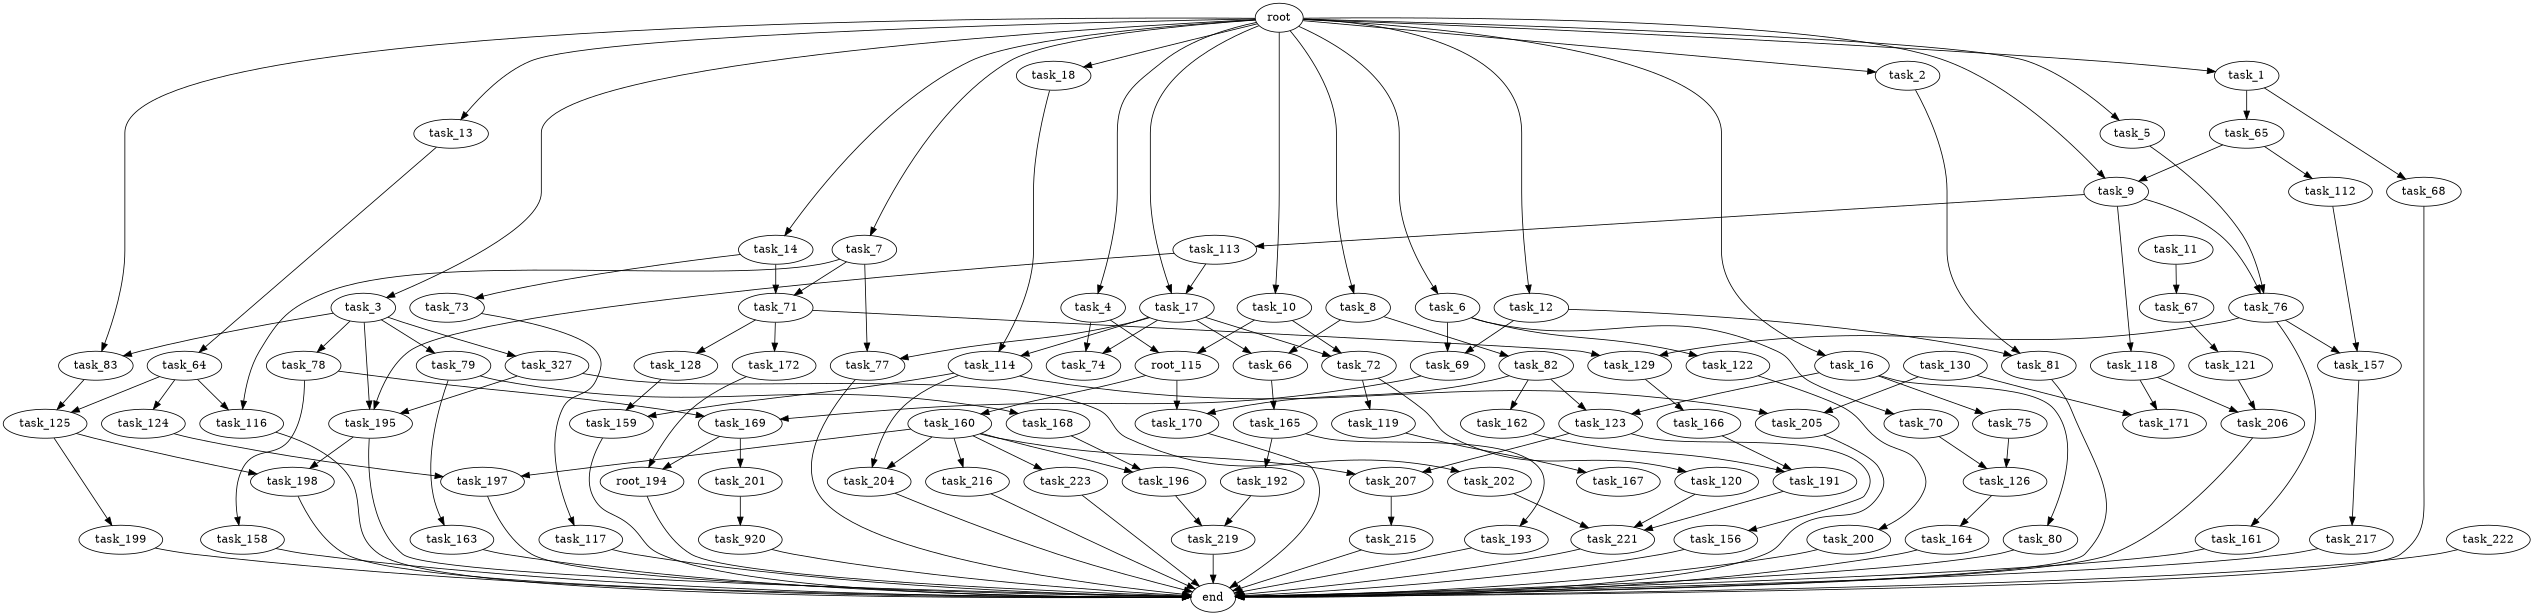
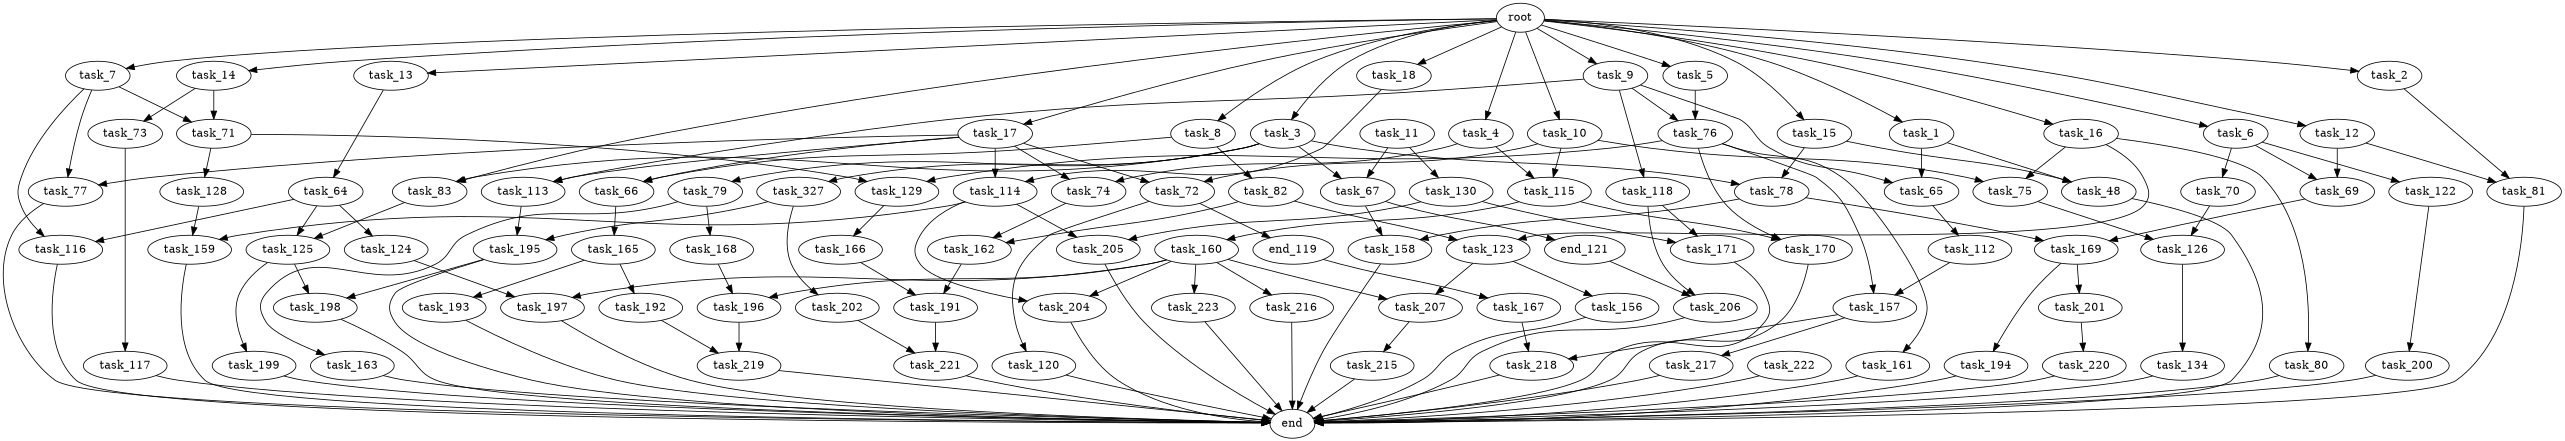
  digraph {
    task_11
    task_67
    task_130
-   task_121
+   task_121 [label=end_121]
    task_158
    task_171
    task_205
    end
    task_195
    task_198
    task_64
    task_124
    task_116
    task_125
    task_197
    task_199
    task_17
    task_113
    task_66
    task_74
    task_72
    task_114
    task_77
    task_165
    task_162
    task_120
-   task_119
+   task_119 [label=end_119]
    task_159
    task_204
    task_219
    task_217
    task_126
-   task_164
+   task_164 [label=task_134]
    task_69
    task_169
    task_201
-   task_194 [label=root_194]
+   task_194
    task_73
    task_117
    task_206
    task_7
    task_71
    task_128
-   task_172
    task_129
    task_122
    task_200
    task_79
    task_168
    task_163
    task_196
    task_157
+   task_218
    task_80
-   task_115 [label=root_115]
+   task_115
    task_170
    task_160
    task_207
    task_216
    task_223
    task_75
    task_192
    task_222
-   task_220 [label=task_920]
+   task_220
    task_81
    task_112
    task_83
    task_3
    task_78
    n70 [label=task_327]
    task_202
    task_221
    task_215
    task_14
    task_166
    task_9
    task_65
    task_118
    task_76
    task_161
    task_16
    task_123
    task_156
    root
    task_4
    task_13
    task_5
    task_6
+   task_15
    task_10
    task_1
    task_2
    task_12
    task_8
    task_18
    task_70
-   task_68
+   task_68 [label=task_48]
    task_82
    task_167
    task_191
    task_193
    task_11 -> task_67
+   task_11 -> task_130
    task_67 -> task_121
+   task_67 -> task_158
    task_130 -> task_171
    task_130 -> task_205
    task_121 -> task_206
    task_158 -> end
+   task_171 -> end
    task_205 -> end
    task_195 -> end
    task_195 -> task_198
    task_198 -> end
    task_64 -> task_124
    task_64 -> task_116
    task_64 -> task_125
    task_124 -> task_197
    task_116 -> end
    task_125 -> task_198
    task_125 -> task_199
    task_197 -> end
    task_199 -> end
-   task_113 -> task_17
+   task_17 -> task_113
    task_17 -> task_66
    task_17 -> task_74
    task_17 -> task_72
    task_17 -> task_114
    task_17 -> task_77
    task_113 -> task_195
    task_66 -> task_165
+   task_74 -> task_162
    task_72 -> task_120
    task_72 -> task_119
    task_114 -> task_205
    task_114 -> task_159
    task_114 -> task_204
    task_77 -> end
    task_165 -> task_192
    task_165 -> task_193
    task_162 -> task_191
-   task_120 -> task_221
+   task_120 -> end
    task_119 -> task_167
    task_159 -> end
    task_204 -> end
    task_219 -> end
    task_217 -> end
    task_126 -> task_164
    task_164 -> end
    task_69 -> task_169
    task_169 -> task_201
    task_169 -> task_194
    task_201 -> task_220
    task_194 -> end
    task_73 -> task_117
    task_117 -> end
    task_206 -> end
    task_7 -> task_116
    task_7 -> task_77
    task_7 -> task_71
    task_71 -> task_128
-   task_71 -> task_172
    task_71 -> task_129
    task_128 -> task_159
-   task_172 -> task_194
    task_129 -> task_166
    task_122 -> task_200
    task_200 -> end
    task_79 -> task_168
    task_79 -> task_163
    task_168 -> task_196
    task_163 -> end
    task_196 -> task_219
    task_157 -> task_217
+   task_157 -> task_218
+   task_218 -> end
    task_80 -> end
    task_115 -> task_170
    task_115 -> task_160
    task_170 -> end
    task_160 -> task_197
    task_160 -> task_204
    task_160 -> task_196
    task_160 -> task_207
    task_160 -> task_216
    task_160 -> task_223
    task_207 -> task_215
    task_216 -> end
    task_223 -> end
    task_75 -> task_126
    task_192 -> task_219
    task_222 -> end
    task_220 -> end
    task_81 -> end
    task_112 -> task_157
    task_83 -> task_125
-   task_3 -> task_195
+   task_3 -> task_67
    task_3 -> task_79
    task_3 -> task_83
    task_3 -> task_78
    task_3 -> n70
    task_78 -> task_158
    task_78 -> task_169
    n70 -> task_195
    n70 -> task_202
    task_202 -> task_221
    task_221 -> end
    task_215 -> end
    task_14 -> task_73
    task_14 -> task_71
    task_166 -> task_191
    task_9 -> task_113
-   task_65 -> task_9
+   task_9 -> task_65
    task_9 -> task_118
    task_9 -> task_76
    task_65 -> task_112
    task_118 -> task_171
    task_118 -> task_206
    task_76 -> task_129
    task_76 -> task_157
-   task_82 -> task_170
+   task_76 -> task_170
    task_76 -> task_161
    task_161 -> end
    task_16 -> task_80
    task_16 -> task_75
    task_16 -> task_123
    task_123 -> task_207
    task_123 -> task_156
    task_156 -> end
    root -> task_17
    root -> task_7
    root -> task_83
    root -> task_3
    root -> task_14
    root -> task_9
    root -> task_16
    root -> task_4
    root -> task_13
    root -> task_5
    root -> task_6
+   root -> task_15
    root -> task_10
    root -> task_1
    root -> task_2
    root -> task_12
    root -> task_8
    root -> task_18
    task_4 -> task_74
    task_4 -> task_115
    task_13 -> task_64
    task_5 -> task_76
    task_6 -> task_69
    task_6 -> task_122
    task_6 -> task_70
+   task_15 -> task_78
+   task_15 -> task_68
    task_10 -> task_72
    task_10 -> task_115
+   task_10 -> task_75
    task_1 -> task_65
    task_1 -> task_68
    task_2 -> task_81
    task_12 -> task_69
    task_12 -> task_81
    task_8 -> task_66
    task_8 -> task_82
    task_18 -> task_114
    task_70 -> task_126
    task_68 -> end
    task_82 -> task_162
    task_82 -> task_123
+   task_167 -> task_218
    task_191 -> task_221
    task_193 -> end
  }
